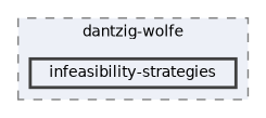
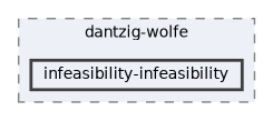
  digraph {
    compound=true
-   n1 [color=grey25 fillcolor="#edf0f7" fontname=Helvetica fontsize=10 height=0.2 label="infeasibility-strategies" shape=box style="filled,bold" width=0.4]
+   n1 [color=grey25 fillcolor="#edf0f7" fontname=Helvetica fontsize=10 height=0.2 label="infeasibility-infeasibility" shape=box style="filled,bold" width=0.4]
    subgraph cluster_1 {
      bgcolor="#edf0f7"
      fontname=Helvetica
      fontsize=10
      label="dantzig-wolfe"
      pencolor=grey50
      style="filled,dashed"
      n1
    }
  }
